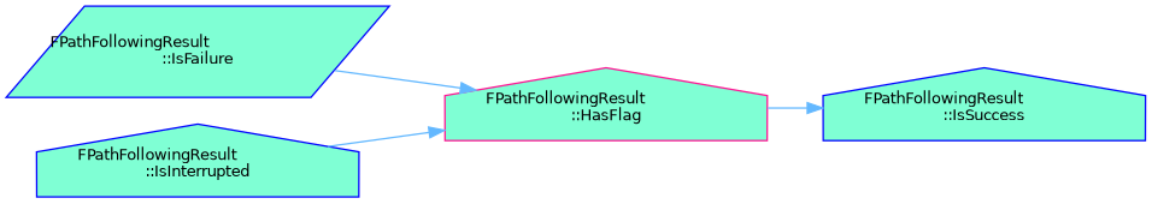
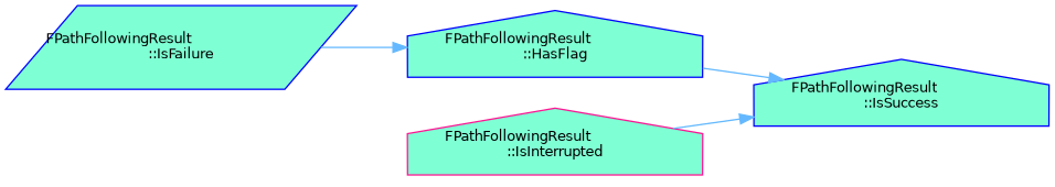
  digraph {
    rankdir=RL
    node [color=deeppink fillcolor=aquamarine fontname=Helvetica fontsize=10 shape=house style=filled]
    edge [color=steelblue1 dir=back fontname=Helvetica fontsize=10 labelfontname=Helvetica labelfontsize=10 style=solid]
-   n1 [fontcolor=black height=0.2 label="FPathFollowingResult\l::HasFlag" width=0.4]
+   n1 [color=blue fontcolor=black height=0.2 label="FPathFollowingResult\l::HasFlag" width=0.4]
    n2 [color=blue height=0.2 label="FPathFollowingResult\l::IsFailure" shape=parallelogram width=0.4]
-   n3 [color=blue height=0.2 label="FPathFollowingResult\l::IsInterrupted" width=0.4]
+   n3 [height=0.2 label="FPathFollowingResult\l::IsInterrupted" width=0.4]
    n4 [color=blue height=0.2 label="FPathFollowingResult\l::IsSuccess" width=0.4]
    n1 -> n2
-   n1 -> n3
+   n4 -> n3
    n4 -> n1
  }
